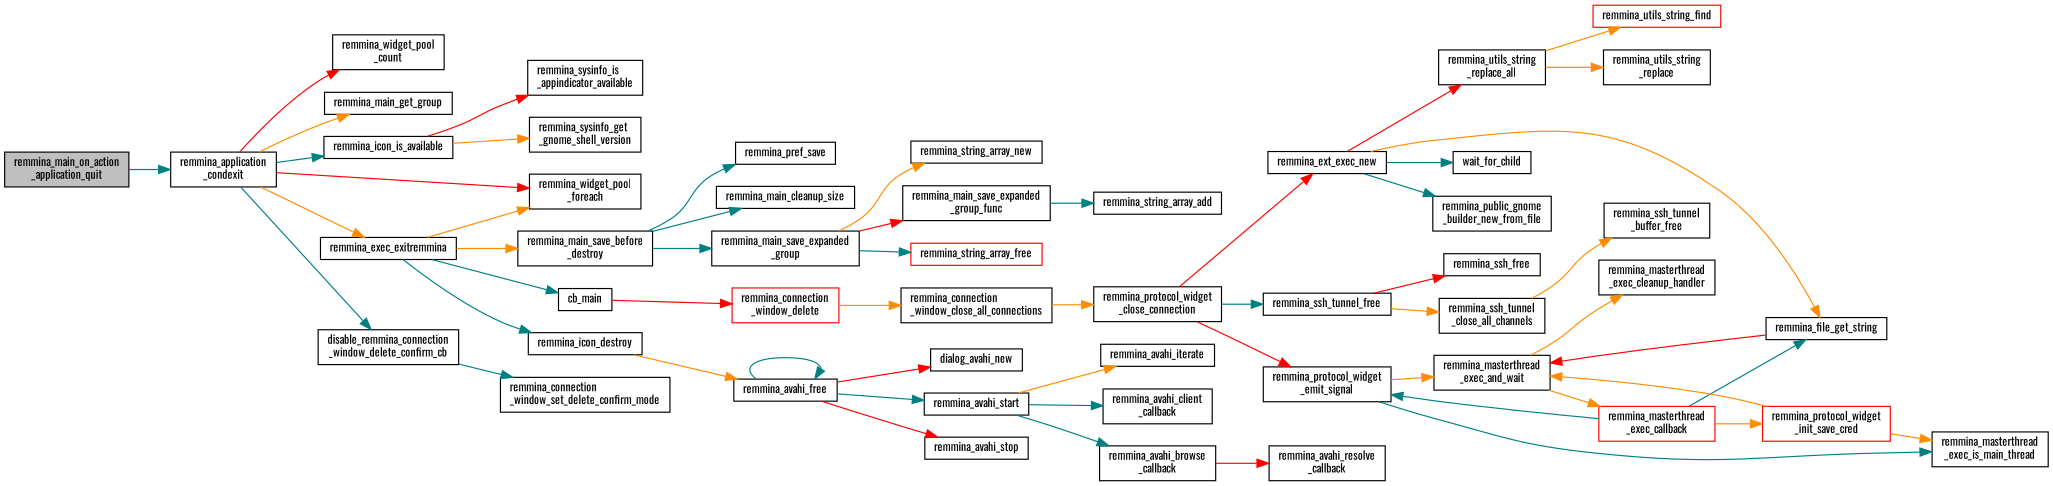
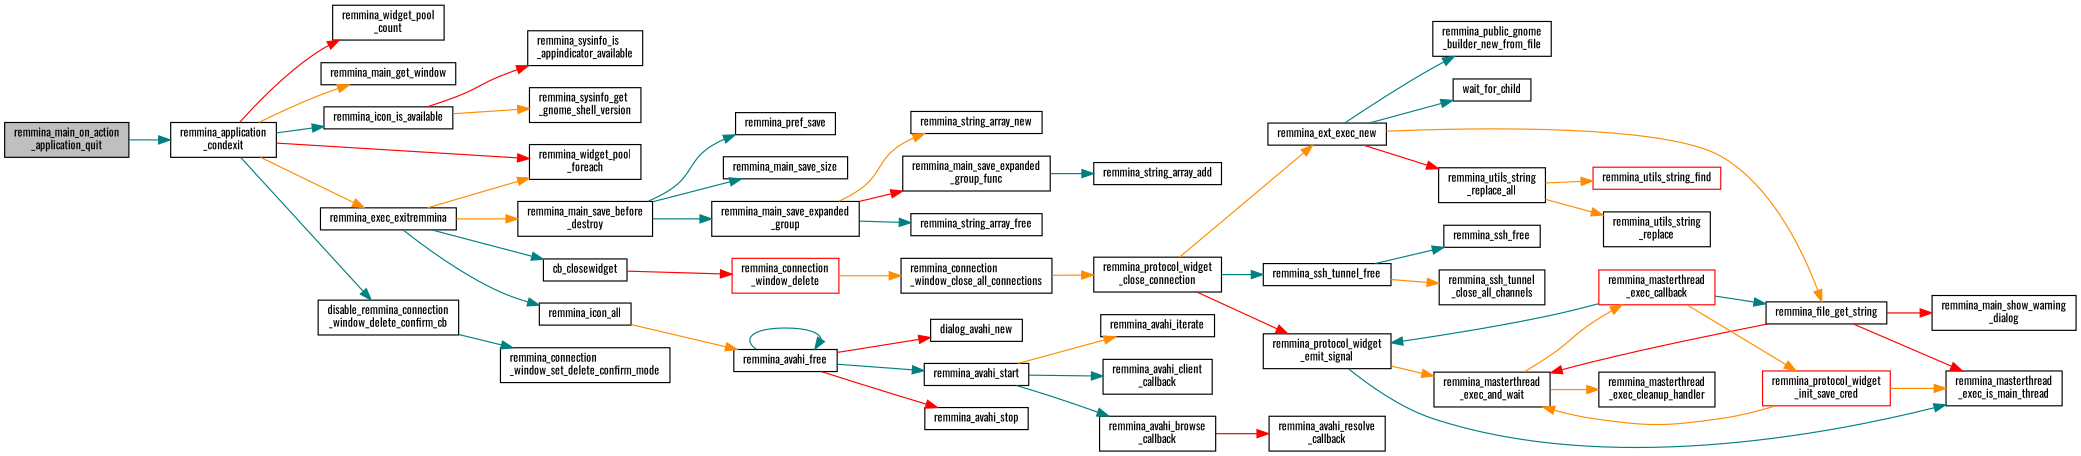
  digraph {
    fontname=Oswald
    rankdir=LR
    node [color=black fillcolor=white fontname=Oswald fontsize=10 shape=record style=filled]
    edge [color=teal fontname=Oswald fontsize=10 labelfontname=Helvetica labelfontsize=10 style=solid]
    n1 [fillcolor=grey75 fontcolor=black height=0.2 label="remmina_main_on_action\l_application_quit" width=0.4]
    n2 [height=0.2 label="remmina_application\l_condexit" width=0.4]
    n3 [height=0.2 label="remmina_widget_pool\l_count" width=0.4]
-   n4 [height=0.2 label=remmina_main_get_group width=0.4]
+   n4 [height=0.2 label=remmina_main_get_window width=0.4]
    n5 [height=0.2 label=remmina_icon_is_available width=0.4]
    n6 [height=0.2 label=remmina_exec_exitremmina width=0.4]
    n7 [height=0.2 label="remmina_widget_pool\l_foreach" width=0.4]
    n8 [height=0.2 label="disable_remmina_connection\l_window_delete_confirm_cb" width=0.4]
    n9 [height=0.2 label="remmina_sysinfo_get\l_gnome_shell_version" width=0.4]
    n10 [height=0.2 label="remmina_sysinfo_is\l_appindicator_available" width=0.4]
    n11 [height=0.2 label="remmina_main_save_before\l_destroy" width=0.4]
-   n12 [height=0.2 label=cb_main width=0.4]
-   n13 [height=0.2 label=remmina_icon_destroy width=0.4]
+   n12 [height=0.2 label=cb_closewidget width=0.4]
+   n13 [height=0.2 label=remmina_icon_all width=0.4]
    n14 [height=0.2 label="remmina_connection\l_window_set_delete_confirm_mode" width=0.4]
-   n15 [height=0.2 label=remmina_main_cleanup_size width=0.4]
+   n15 [height=0.2 label=remmina_main_save_size width=0.4]
    n16 [height=0.2 label="remmina_main_save_expanded\l_group" width=0.4]
    n17 [height=0.2 label=remmina_pref_save width=0.4]
    n18 [color=red height=0.2 label="remmina_connection\l_window_delete" width=0.4]
    n19 [height=0.2 label=remmina_avahi_free width=0.4]
-   n20 [color=red height=0.2 label=remmina_string_array_free width=0.4]
+   n20 [height=0.2 label=remmina_string_array_free width=0.4]
    n21 [height=0.2 label=remmina_string_array_new width=0.4]
    n22 [height=0.2 label="remmina_main_save_expanded\l_group_func" width=0.4]
    n23 [height=0.2 label=remmina_string_array_add width=0.4]
    n24 [height=0.2 label="remmina_connection\l_window_close_all_connections" width=0.4]
    n25 [height=0.2 label="remmina_protocol_widget\l_close_connection" width=0.4]
    n26 [height=0.2 label="remmina_protocol_widget\l_emit_signal" width=0.4]
    n27 [height=0.2 label=remmina_ssh_tunnel_free width=0.4]
    n28 [height=0.2 label=remmina_ext_exec_new width=0.4]
    n29 [height=0.2 label="remmina_masterthread\l_exec_is_main_thread" width=0.4]
    n30 [height=0.2 label="remmina_masterthread\l_exec_and_wait" width=0.4]
    n31 [height=0.2 label="remmina_ssh_tunnel\l_close_all_channels" width=0.4]
    n32 [height=0.2 label=remmina_ssh_free width=0.4]
    n33 [height=0.2 label=remmina_file_get_string width=0.4]
    n34 [height=0.2 label="remmina_utils_string\l_replace_all" width=0.4]
    n35 [height=0.2 label="remmina_public_gnome\l_builder_new_from_file" width=0.4]
    n36 [height=0.2 label=wait_for_child width=0.4]
    n37 [height=0.2 label="remmina_masterthread\l_exec_cleanup_handler" width=0.4]
    n38 [color=red height=0.2 label="remmina_masterthread\l_exec_callback" width=0.4]
    n39 [color=red height=0.2 label="remmina_protocol_widget\l_init_save_cred" width=0.4]
-   n41 [height=0.2 label="remmina_ssh_tunnel\l_buffer_free" width=0.4]
+   n40 [height=0.2 label="remmina_main_show_warning\l_dialog" width=0.4]
    n42 [color=red height=0.2 label=remmina_utils_string_find width=0.4]
    n43 [height=0.2 label="remmina_utils_string\l_replace" width=0.4]
    n44 [height=0.2 label=remmina_avahi_stop width=0.4]
    n45 [height=0.2 label=dialog_avahi_new width=0.4]
    n46 [height=0.2 label=remmina_avahi_start width=0.4]
    n47 [height=0.2 label="remmina_avahi_client\l_callback" width=0.4]
    n48 [height=0.2 label="remmina_avahi_browse\l_callback" width=0.4]
    n49 [height=0.2 label=remmina_avahi_iterate width=0.4]
    n50 [height=0.2 label="remmina_avahi_resolve\l_callback" width=0.4]
    n1 -> n2
    n2 -> n3 [color=red]
    n2 -> n4 [color=darkorange]
    n2 -> n5
    n2 -> n6 [color=darkorange]
    n2 -> n7 [color=red]
    n2 -> n8
    n5 -> n9 [color=darkorange]
    n5 -> n10 [color=red]
    n6 -> n7 [color=darkorange]
    n6 -> n11 [color=darkorange]
    n6 -> n12
    n6 -> n13
    n8 -> n14
    n11 -> n15
    n11 -> n16
    n11 -> n17
    n12 -> n18 [color=red]
    n13 -> n19 [color=darkorange]
    n16 -> n20
    n16 -> n21 [color=darkorange]
    n16 -> n22 [color=red]
    n18 -> n24 [color=darkorange]
    n19 -> n19
    n19 -> n44 [color=red]
    n19 -> n45 [color=red]
    n19 -> n46
    n22 -> n23
    n24 -> n25 [color=darkorange]
    n25 -> n26 [color=red]
    n25 -> n27
-   n25 -> n28 [color=red]
+   n25 -> n28 [color=darkorange]
    n26 -> n29
    n26 -> n30 [color=darkorange]
    n27 -> n31 [color=darkorange]
-   n27 -> n32 [color=red]
+   n27 -> n32
    n28 -> n33 [color=darkorange]
    n28 -> n34 [color=red]
    n28 -> n35
    n28 -> n36
    n30 -> n37 [color=darkorange]
    n30 -> n38 [color=darkorange]
-   n31 -> n41 [color=darkorange]
+   n33 -> n29 [color=red]
    n33 -> n30 [color=red]
+   n33 -> n40 [color=red]
    n34 -> n42 [color=darkorange]
    n34 -> n43 [color=darkorange]
    n38 -> n26
    n38 -> n33
    n38 -> n39 [color=darkorange]
    n39 -> n29 [color=darkorange]
    n39 -> n30 [color=darkorange]
    n46 -> n47
    n46 -> n48
    n46 -> n49 [color=darkorange]
    n48 -> n50 [color=red]
  }
